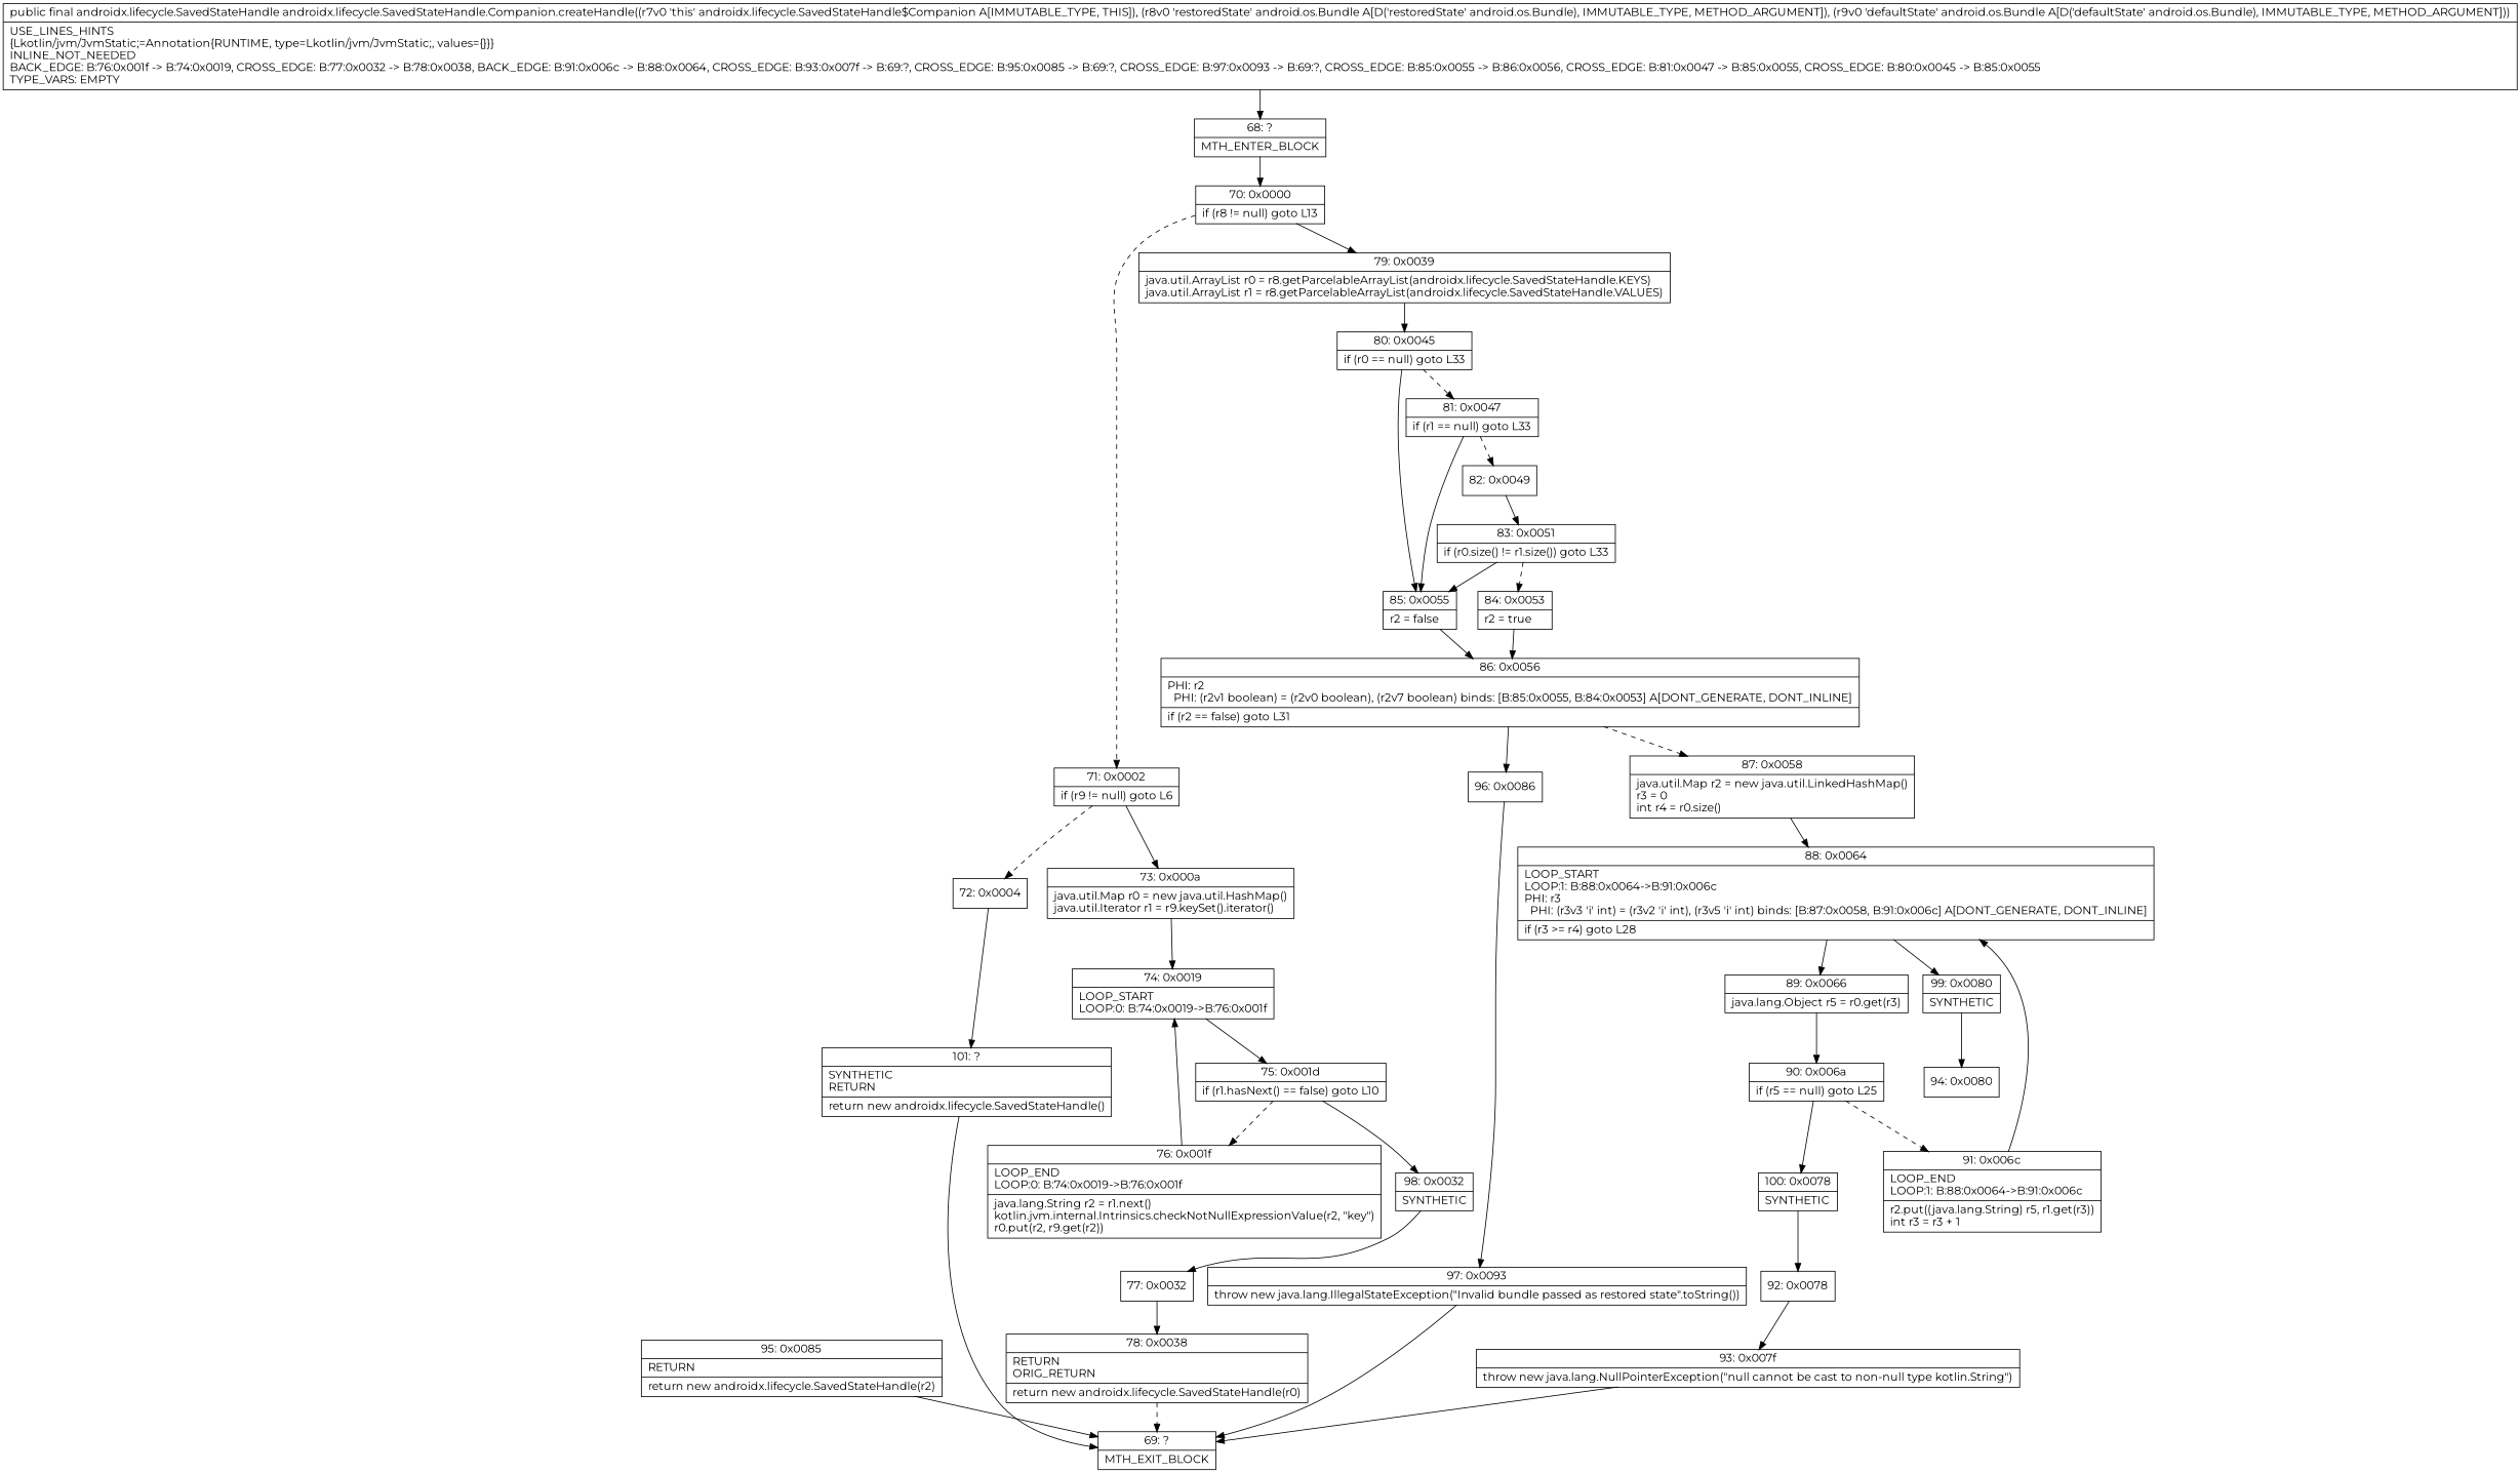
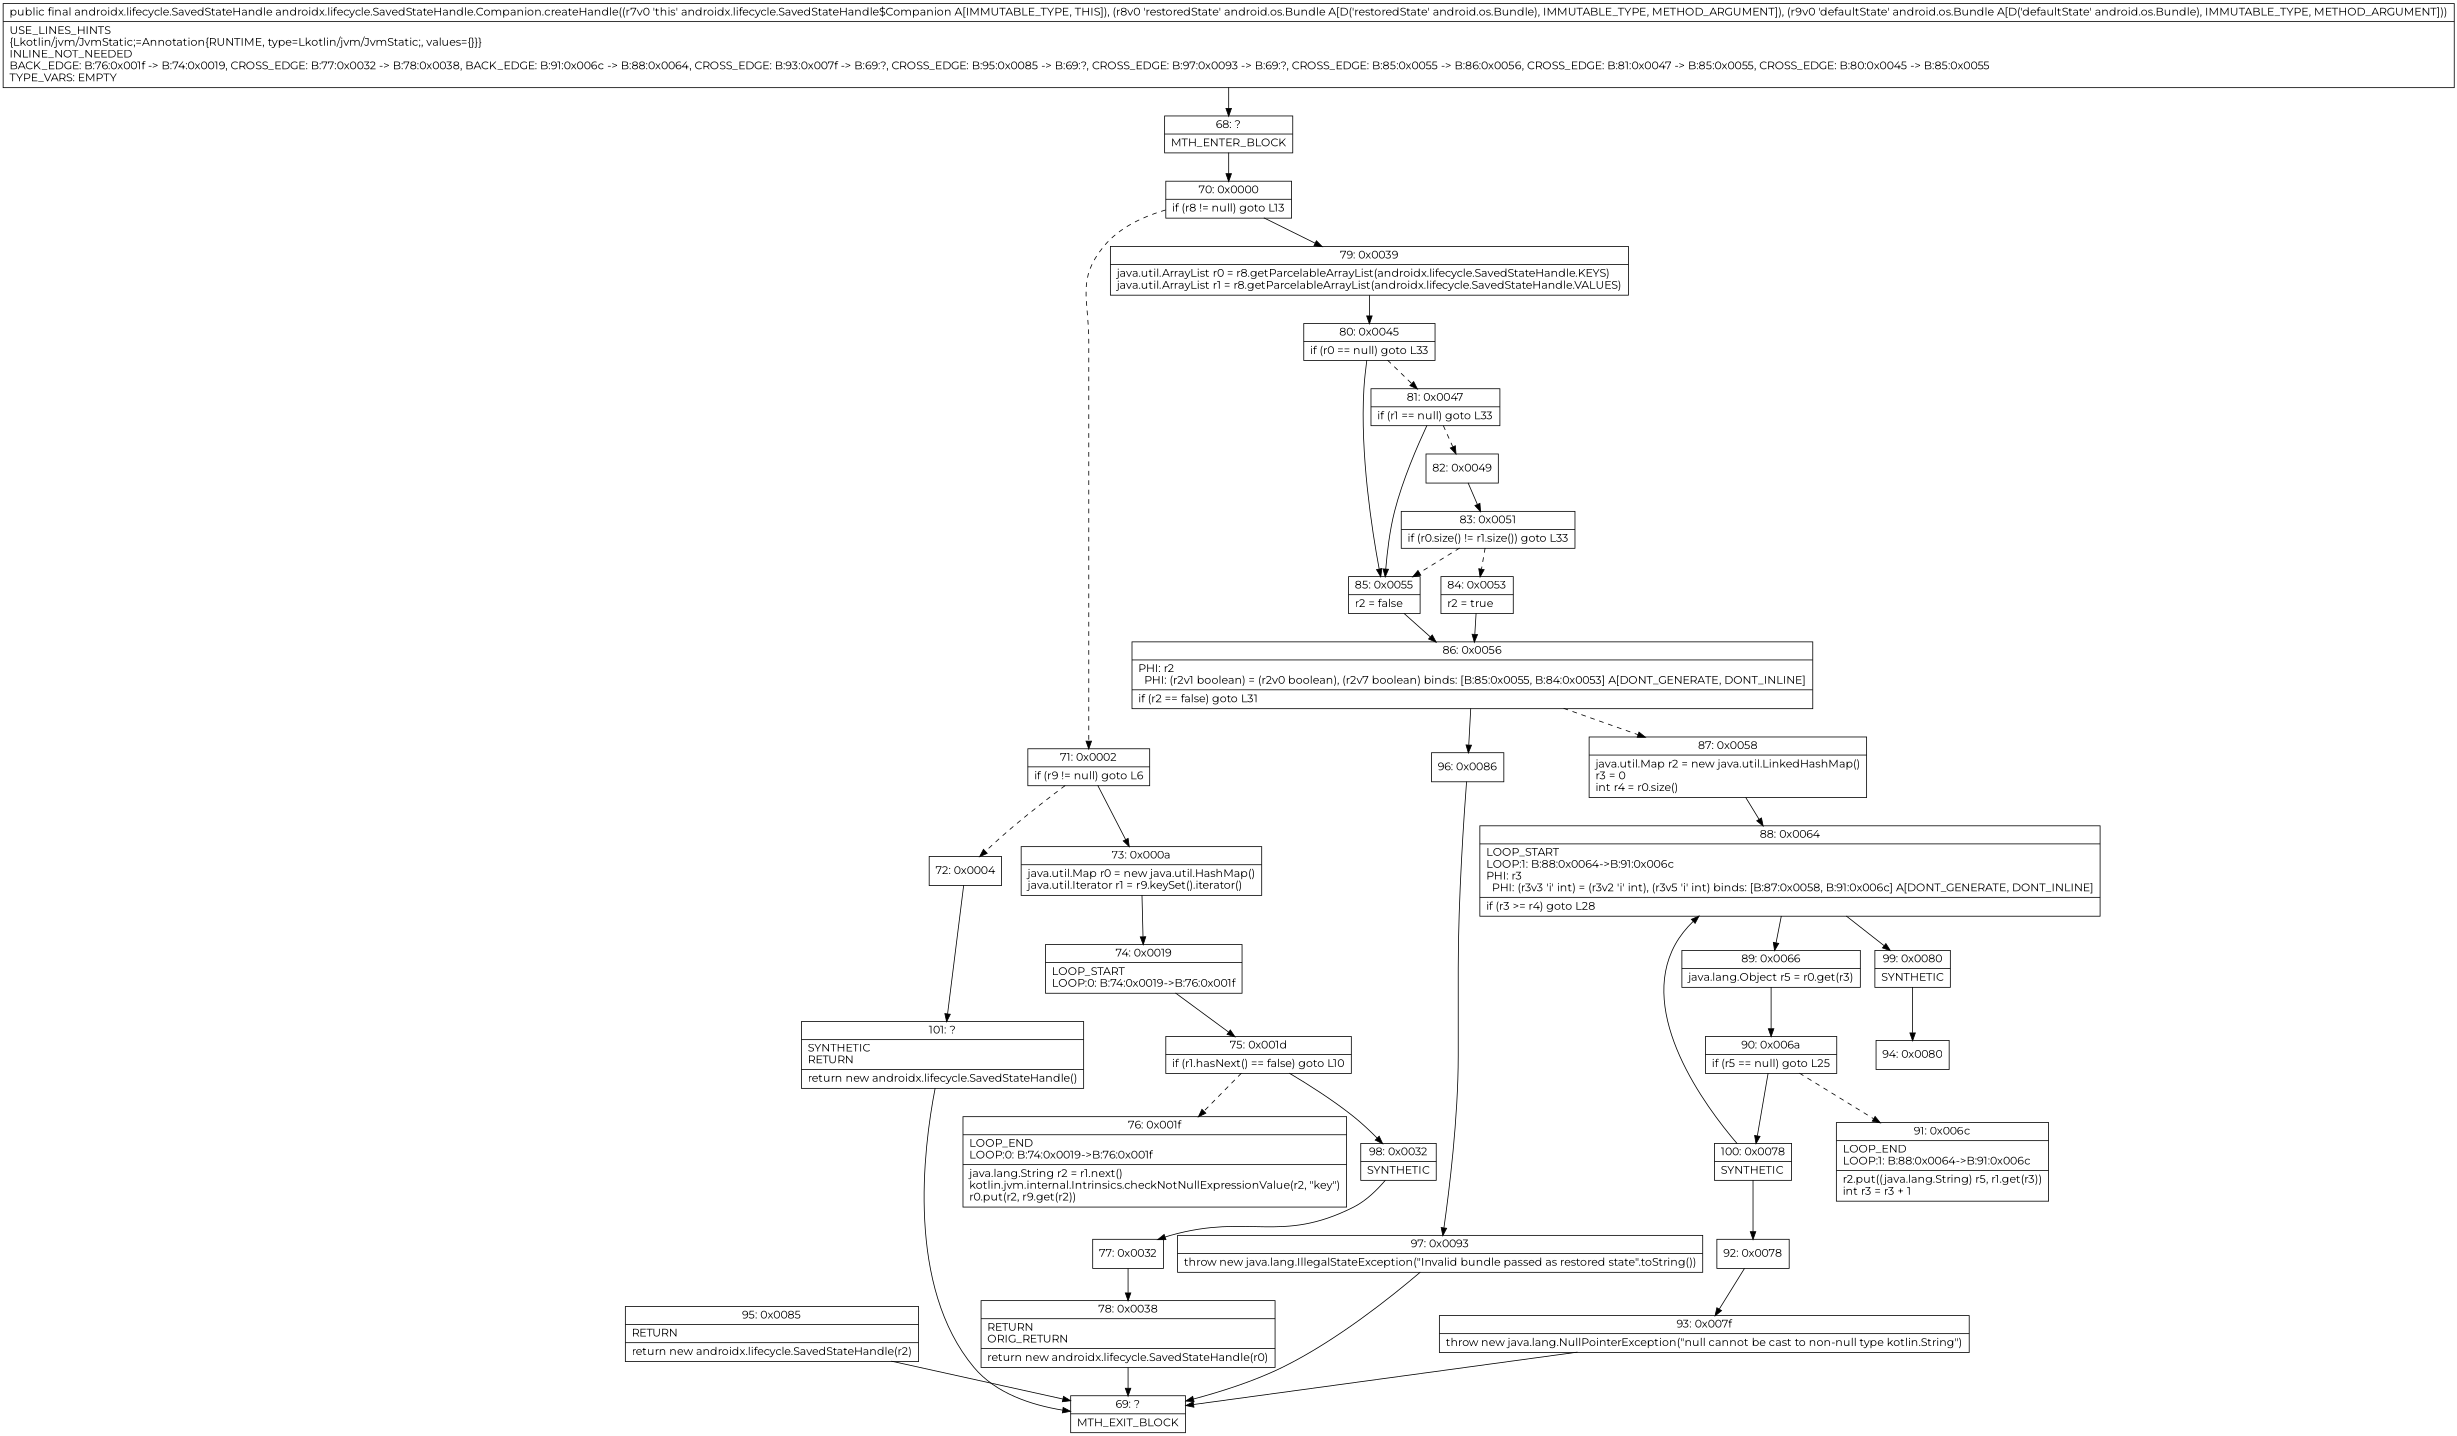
  digraph {
    fontname=Montserrat
    node [fontname=Montserrat shape=record]
    edge [fontname=Montserrat]
    n1 [label="{68\:\ ?|MTH_ENTER_BLOCK\l}"]
    n2 [label="{70\:\ 0x0000|if (r8 != null) goto L13\l}"]
    n3 [label="{71\:\ 0x0002|if (r9 != null) goto L6\l}"]
    n4 [label="{79\:\ 0x0039|java.util.ArrayList r0 = r8.getParcelableArrayList(androidx.lifecycle.SavedStateHandle.KEYS)\ljava.util.ArrayList r1 = r8.getParcelableArrayList(androidx.lifecycle.SavedStateHandle.VALUES)\l}"]
    n5 [label="{72\:\ 0x0004}"]
    n6 [label="{73\:\ 0x000a|java.util.Map r0 = new java.util.HashMap()\ljava.util.Iterator r1 = r9.keySet().iterator()\l}"]
    n7 [label="{80\:\ 0x0045|if (r0 == null) goto L33\l}"]
    n8 [label="{101\:\ ?|SYNTHETIC\lRETURN\l|return new androidx.lifecycle.SavedStateHandle()\l}"]
    n9 [label="{74\:\ 0x0019|LOOP_START\lLOOP:0: B:74:0x0019\-\>B:76:0x001f\l}"]
    n10 [label="{69\:\ ?|MTH_EXIT_BLOCK\l}"]
    n11 [label="{75\:\ 0x001d|if (r1.hasNext() == false) goto L10\l}"]
    n12 [label="{76\:\ 0x001f|LOOP_END\lLOOP:0: B:74:0x0019\-\>B:76:0x001f\l|java.lang.String r2 = r1.next()\lkotlin.jvm.internal.Intrinsics.checkNotNullExpressionValue(r2, \"key\")\lr0.put(r2, r9.get(r2))\l}"]
    n13 [label="{98\:\ 0x0032|SYNTHETIC\l}"]
    n14 [label="{77\:\ 0x0032}"]
    n15 [label="{78\:\ 0x0038|RETURN\lORIG_RETURN\l|return new androidx.lifecycle.SavedStateHandle(r0)\l}"]
    n16 [label="{81\:\ 0x0047|if (r1 == null) goto L33\l}"]
    n17 [label="{85\:\ 0x0055|r2 = false\l}"]
    n18 [label="{82\:\ 0x0049}"]
    n19 [label="{86\:\ 0x0056|PHI: r2 \l  PHI: (r2v1 boolean) = (r2v0 boolean), (r2v7 boolean) binds: [B:85:0x0055, B:84:0x0053] A[DONT_GENERATE, DONT_INLINE]\l|if (r2 == false) goto L31\l}"]
    n20 [label="{83\:\ 0x0051|if (r0.size() != r1.size()) goto L33\l}"]
    n21 [label="{84\:\ 0x0053|r2 = true\l}"]
    n22 [label="{87\:\ 0x0058|java.util.Map r2 = new java.util.LinkedHashMap()\lr3 = 0\lint r4 = r0.size()\l}"]
    n23 [label="{96\:\ 0x0086}"]
    n24 [label="{88\:\ 0x0064|LOOP_START\lLOOP:1: B:88:0x0064\-\>B:91:0x006c\lPHI: r3 \l  PHI: (r3v3 'i' int) = (r3v2 'i' int), (r3v5 'i' int) binds: [B:87:0x0058, B:91:0x006c] A[DONT_GENERATE, DONT_INLINE]\l|if (r3 \>= r4) goto L28\l}"]
    n25 [label="{97\:\ 0x0093|throw new java.lang.IllegalStateException(\"Invalid bundle passed as restored state\".toString())\l}"]
    n26 [label="{89\:\ 0x0066|java.lang.Object r5 = r0.get(r3)\l}"]
    n27 [label="{99\:\ 0x0080|SYNTHETIC\l}"]
    n28 [label="{90\:\ 0x006a|if (r5 == null) goto L25\l}"]
    n29 [label="{94\:\ 0x0080}"]
    n30 [label="{91\:\ 0x006c|LOOP_END\lLOOP:1: B:88:0x0064\-\>B:91:0x006c\l|r2.put((java.lang.String) r5, r1.get(r3))\lint r3 = r3 + 1\l}"]
    n31 [label="{100\:\ 0x0078|SYNTHETIC\l}"]
    n32 [label="{92\:\ 0x0078}"]
    n33 [label="{93\:\ 0x007f|throw new java.lang.NullPointerException(\"null cannot be cast to non\-null type kotlin.String\")\l}"]
    n34 [label="{95\:\ 0x0085|RETURN\l|return new androidx.lifecycle.SavedStateHandle(r2)\l}"]
    n35 [label="{public final androidx.lifecycle.SavedStateHandle androidx.lifecycle.SavedStateHandle.Companion.createHandle((r7v0 'this' androidx.lifecycle.SavedStateHandle$Companion A[IMMUTABLE_TYPE, THIS]), (r8v0 'restoredState' android.os.Bundle A[D('restoredState' android.os.Bundle), IMMUTABLE_TYPE, METHOD_ARGUMENT]), (r9v0 'defaultState' android.os.Bundle A[D('defaultState' android.os.Bundle), IMMUTABLE_TYPE, METHOD_ARGUMENT]))  | USE_LINES_HINTS\l\{Lkotlin\/jvm\/JvmStatic;=Annotation\{RUNTIME, type=Lkotlin\/jvm\/JvmStatic;, values=\{\}\}\}\lINLINE_NOT_NEEDED\lBACK_EDGE: B:76:0x001f \-\> B:74:0x0019, CROSS_EDGE: B:77:0x0032 \-\> B:78:0x0038, BACK_EDGE: B:91:0x006c \-\> B:88:0x0064, CROSS_EDGE: B:93:0x007f \-\> B:69:?, CROSS_EDGE: B:95:0x0085 \-\> B:69:?, CROSS_EDGE: B:97:0x0093 \-\> B:69:?, CROSS_EDGE: B:85:0x0055 \-\> B:86:0x0056, CROSS_EDGE: B:81:0x0047 \-\> B:85:0x0055, CROSS_EDGE: B:80:0x0045 \-\> B:85:0x0055\lTYPE_VARS: EMPTY\l}"]
    n1 -> n2
    n2 -> n3 [style=dashed]
    n2 -> n4
    n3 -> n5 [style=dashed]
    n3 -> n6
    n4 -> n7
    n5 -> n8
    n6 -> n9
    n7 -> n16 [style=dashed]
    n7 -> n17
    n8 -> n10
    n9 -> n11
    n11 -> n12 [style=dashed]
    n11 -> n13
-   n12 -> n9
    n13 -> n14
    n14 -> n15
-   n15 -> n10 [style=dashed]
+   n15 -> n10
    n16 -> n17
    n16 -> n18 [style=dashed]
    n17 -> n19
    n18 -> n20
    n19 -> n22 [style=dashed]
    n19 -> n23
-   n20 -> n17
+   n20 -> n17 [style=dashed]
    n20 -> n21 [style=dashed]
    n21 -> n19
    n22 -> n24
    n23 -> n25
    n24 -> n26 [style=solid]
    n24 -> n27
    n25 -> n10
    n26 -> n28
    n27 -> n29
    n28 -> n30 [style=dashed]
    n28 -> n31
-   n30 -> n24
+   n31 -> n24
    n31 -> n32
    n32 -> n33
    n33 -> n10
    n34 -> n10
    n35 -> n1
  }
